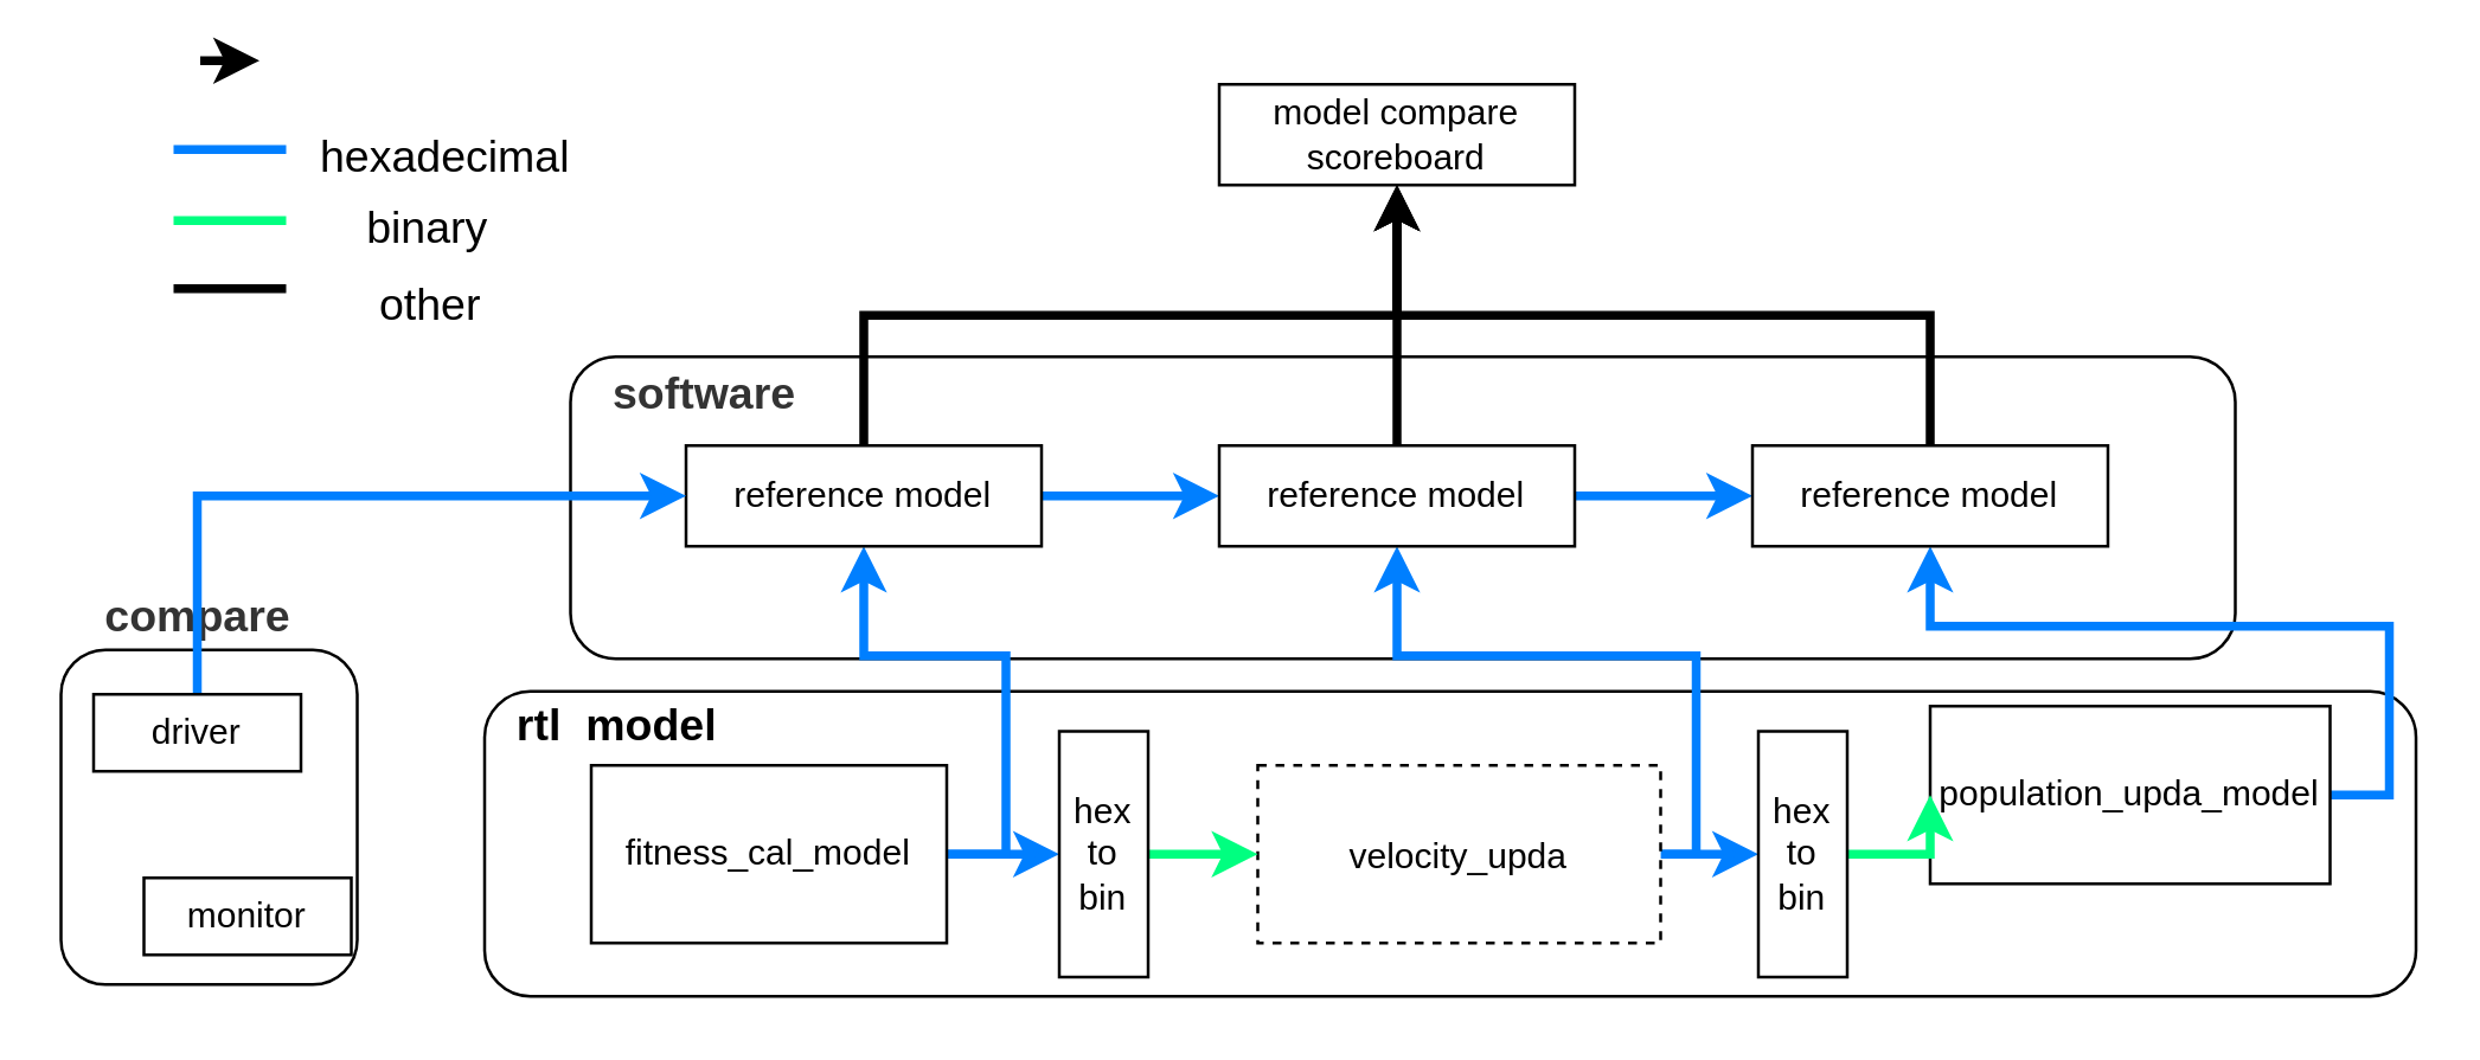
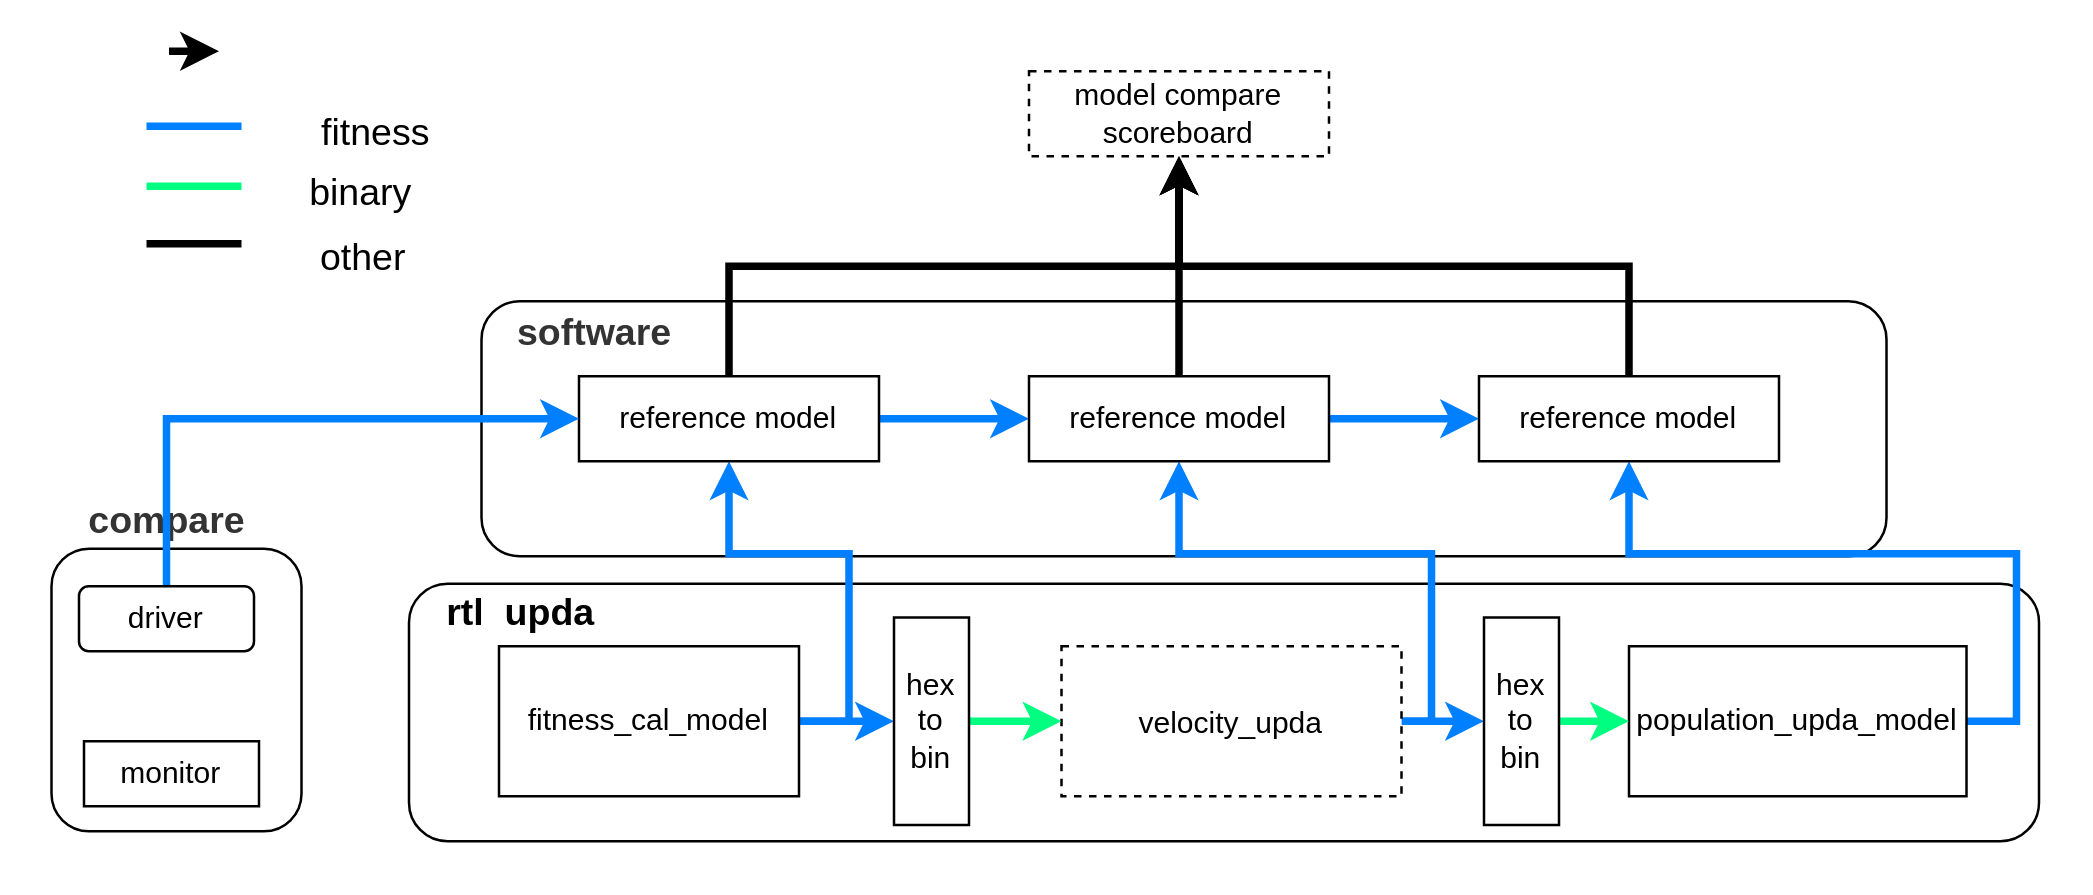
  <mxCell id="0" />
  <mxCell id="1" parent="0" />
  <mxCell id="2" value="" style="rounded=1;whiteSpace=wrap;html=1;labelBackgroundColor=#00FF80;fontFamily=Helvetica;fontSize=12;fontColor=#00FF80;verticalAlign=middle;" vertex="1" parent="1"><mxGeometry x="192" y="120" width="562" height="102" as="geometry" /></mxCell>
  <mxCell id="3" value="" style="rounded=1;whiteSpace=wrap;html=1;labelBackgroundColor=none;fontFamily=Helvetica;fontSize=12;fontColor=#000000;" vertex="1" parent="1"><mxGeometry x="163" y="233" width="652" height="103" as="geometry" /></mxCell>
  <mxCell id="4" style="edgeStyle=orthogonalEdgeStyle;rounded=0;orthogonalLoop=1;jettySize=auto;html=1;exitX=1;exitY=0.5;exitDx=0;exitDy=0;entryX=0;entryY=0.5;entryDx=0;entryDy=0;fontFamily=Helvetica;fontSize=12;fontColor=#000000;endArrow=classic;endFill=1;strokeColor=#007FFF;strokeWidth=3;" edge="1" parent="1" source="6" target="28"><mxGeometry relative="1" as="geometry" /></mxCell>
  <mxCell id="5" style="edgeStyle=orthogonalEdgeStyle;rounded=0;orthogonalLoop=1;jettySize=auto;html=1;exitX=1;exitY=0.5;exitDx=0;exitDy=0;entryX=0.5;entryY=1;entryDx=0;entryDy=0;fontFamily=Helvetica;fontSize=12;fontColor=#00FF80;endArrow=classic;endFill=1;strokeColor=#007FFF;strokeWidth=3;" edge="1" parent="1" source="6" target="14"><mxGeometry relative="1" as="geometry" /></mxCell>
  <mxCell id="6" value="fitness_cal_model" style="rounded=0;whiteSpace=wrap;html=1;" vertex="1" parent="1"><mxGeometry x="199" y="258" width="120" height="60" as="geometry" /></mxCell>
  <mxCell id="7" style="edgeStyle=orthogonalEdgeStyle;rounded=0;orthogonalLoop=1;jettySize=auto;html=1;exitX=1;exitY=0.5;exitDx=0;exitDy=0;entryX=0;entryY=0.5;entryDx=0;entryDy=0;fontFamily=Helvetica;fontSize=12;fontColor=#00FF80;endArrow=classic;endFill=1;strokeColor=#007FFF;strokeWidth=3;" edge="1" parent="1" source="9" target="30"><mxGeometry relative="1" as="geometry" /></mxCell>
  <mxCell id="8" style="edgeStyle=orthogonalEdgeStyle;rounded=0;orthogonalLoop=1;jettySize=auto;html=1;exitX=1;exitY=0.5;exitDx=0;exitDy=0;entryX=0.5;entryY=1;entryDx=0;entryDy=0;fontFamily=Helvetica;fontSize=12;fontColor=#00FF80;endArrow=classic;endFill=1;strokeColor=#007FFF;strokeWidth=3;" edge="1" parent="1" source="9" target="18"><mxGeometry relative="1" as="geometry"><Array as="points"><mxPoint x="572" y="288" /><mxPoint x="572" y="221" /><mxPoint x="471" y="221" /></Array></mxGeometry></mxCell>
  <mxCell id="9" value="&lt;div style=&quot;font-size: 14px ; line-height: 19px&quot;&gt;&lt;span style=&quot;font-size: 12px&quot;&gt;velocity_upda&lt;/span&gt;&lt;/div&gt;" style="rounded=0;whiteSpace=wrap;html=1;dashed=1;" vertex="1" parent="1"><mxGeometry x="424" y="258" width="136" height="60" as="geometry" /></mxCell>
  <mxCell id="10" style="edgeStyle=orthogonalEdgeStyle;rounded=0;orthogonalLoop=1;jettySize=auto;html=1;exitX=1;exitY=0.5;exitDx=0;exitDy=0;entryX=0.5;entryY=1;entryDx=0;entryDy=0;fontFamily=Helvetica;fontSize=12;fontColor=#00FF80;endArrow=classic;endFill=1;strokeColor=#007FFF;strokeWidth=3;" edge="1" parent="1" source="11" target="20"><mxGeometry relative="1" as="geometry" /></mxCell>
- <mxCell id="11" value="population_upda_model" style="rounded=0;whiteSpace=wrap;html=1;" vertex="1" parent="1"><mxGeometry x="651" y="238" width="135" height="60" as="geometry" /></mxCell>
+ <mxCell id="11" value="population_upda_model" style="rounded=0;whiteSpace=wrap;html=1;" vertex="1" parent="1"><mxGeometry x="651" y="258" width="135" height="60" as="geometry" /></mxCell>
  <mxCell id="12" style="edgeStyle=orthogonalEdgeStyle;rounded=0;orthogonalLoop=1;jettySize=auto;html=1;exitX=1;exitY=0.5;exitDx=0;exitDy=0;entryX=0;entryY=0.5;entryDx=0;entryDy=0;fontFamily=Helvetica;fontSize=12;fontColor=#000000;endArrow=classic;endFill=1;strokeColor=#007FFF;strokeWidth=3;" edge="1" parent="1" source="14" target="18"><mxGeometry relative="1" as="geometry" /></mxCell>
  <mxCell id="13" style="edgeStyle=orthogonalEdgeStyle;rounded=0;orthogonalLoop=1;jettySize=auto;html=1;exitX=0.5;exitY=0;exitDx=0;exitDy=0;entryX=0.5;entryY=1;entryDx=0;entryDy=0;fontFamily=Helvetica;fontSize=12;fontColor=#00FF80;endArrow=classic;endFill=1;strokeColor=#000000;strokeWidth=3;" edge="1" parent="1" source="14" target="15"><mxGeometry relative="1" as="geometry" /></mxCell>
  <mxCell id="14" value="reference model" style="rounded=0;whiteSpace=wrap;html=1;" vertex="1" parent="1"><mxGeometry x="231" y="150" width="120" height="34" as="geometry" /></mxCell>
- <mxCell id="15" value="model compare scoreboard" style="rounded=0;whiteSpace=wrap;html=1;" vertex="1" parent="1"><mxGeometry x="411" y="28" width="120" height="34" as="geometry" /></mxCell>
+ <mxCell id="15" value="model compare scoreboard" style="rounded=0;whiteSpace=wrap;html=1;dashed=1;" vertex="1" parent="1"><mxGeometry x="411" y="28" width="120" height="34" as="geometry" /></mxCell>
  <mxCell id="16" style="edgeStyle=orthogonalEdgeStyle;rounded=0;orthogonalLoop=1;jettySize=auto;html=1;exitX=1;exitY=0.5;exitDx=0;exitDy=0;entryX=0;entryY=0.5;entryDx=0;entryDy=0;fontFamily=Helvetica;fontSize=12;fontColor=#000000;endArrow=classic;endFill=1;strokeColor=#007FFF;strokeWidth=3;" edge="1" parent="1" source="18" target="20"><mxGeometry relative="1" as="geometry" /></mxCell>
  <mxCell id="17" style="edgeStyle=orthogonalEdgeStyle;rounded=0;orthogonalLoop=1;jettySize=auto;html=1;exitX=0.5;exitY=0;exitDx=0;exitDy=0;entryX=0.5;entryY=1;entryDx=0;entryDy=0;fontFamily=Helvetica;fontSize=12;fontColor=#00FF80;endArrow=classic;endFill=1;strokeColor=#000000;strokeWidth=3;" edge="1" parent="1" source="18" target="15"><mxGeometry relative="1" as="geometry" /></mxCell>
  <mxCell id="18" value="reference model" style="rounded=0;whiteSpace=wrap;html=1;" vertex="1" parent="1"><mxGeometry x="411" y="150" width="120" height="34" as="geometry" /></mxCell>
  <mxCell id="19" style="edgeStyle=orthogonalEdgeStyle;rounded=0;orthogonalLoop=1;jettySize=auto;html=1;exitX=0.5;exitY=0;exitDx=0;exitDy=0;entryX=0.5;entryY=1;entryDx=0;entryDy=0;fontFamily=Helvetica;fontSize=12;fontColor=#00FF80;endArrow=classic;endFill=1;strokeColor=#000000;strokeWidth=3;" edge="1" parent="1" source="20" target="15"><mxGeometry relative="1" as="geometry" /></mxCell>
  <mxCell id="20" value="reference model" style="rounded=0;whiteSpace=wrap;html=1;" vertex="1" parent="1"><mxGeometry x="591" y="150" width="120" height="34" as="geometry" /></mxCell>
- <mxCell id="21" value="&lt;font style=&quot;font-size: 15px&quot;&gt;&lt;b&gt;rtl&amp;nbsp;&amp;nbsp;model&lt;/b&gt;&lt;/font&gt;" style="text;html=1;strokeColor=none;fillColor=none;align=center;verticalAlign=middle;whiteSpace=wrap;rounded=0;labelBackgroundColor=none;fontFamily=Helvetica;fontSize=12;fontColor=#000000;" vertex="1" parent="1"><mxGeometry x="119" y="229" width="178" height="30" as="geometry" /></mxCell>
+ <mxCell id="21" value="&lt;font style=&quot;font-size: 15px&quot;&gt;&lt;b&gt;rtl&amp;nbsp;&amp;nbsp;upda&lt;/b&gt;&lt;/font&gt;" style="text;html=1;strokeColor=none;fillColor=none;align=center;verticalAlign=middle;whiteSpace=wrap;rounded=0;labelBackgroundColor=none;fontFamily=Helvetica;fontSize=12;fontColor=#000000;" vertex="1" parent="1"><mxGeometry x="119" y="229" width="178" height="30" as="geometry" /></mxCell>
  <mxCell id="22" value="" style="rounded=1;whiteSpace=wrap;html=1;labelBackgroundColor=none;fontFamily=Helvetica;fontSize=12;fontColor=#000000;" vertex="1" parent="1"><mxGeometry x="20" y="219" width="100" height="113" as="geometry" /></mxCell>
  <mxCell id="23" value="&lt;span style=&quot;color: rgb(51 , 51 , 51) ; font-family: &amp;#34;arial&amp;#34; , sans-serif&quot;&gt;&lt;font style=&quot;font-size: 15px&quot;&gt;&lt;b&gt;compare&lt;/b&gt;&lt;/font&gt;&lt;/span&gt;" style="text;html=1;strokeColor=none;fillColor=none;align=center;verticalAlign=middle;whiteSpace=wrap;rounded=0;labelBackgroundColor=none;fontFamily=Helvetica;fontSize=12;fontColor=#000000;" vertex="1" parent="1"><mxGeometry x="28" y="192" width="77" height="30" as="geometry" /></mxCell>
  <mxCell id="24" style="edgeStyle=orthogonalEdgeStyle;rounded=0;orthogonalLoop=1;jettySize=auto;html=1;exitX=0.5;exitY=0;exitDx=0;exitDy=0;entryX=0;entryY=0.5;entryDx=0;entryDy=0;fontFamily=Helvetica;fontSize=12;fontColor=#000000;endArrow=classic;endFill=1;strokeColor=#007FFF;strokeWidth=3;" edge="1" parent="1" source="25" target="14"><mxGeometry relative="1" as="geometry" /></mxCell>
- <mxCell id="25" value="driver" style="rounded=0;whiteSpace=wrap;html=1;labelBackgroundColor=none;fontFamily=Helvetica;fontSize=12;fontColor=#000000;" vertex="1" parent="1"><mxGeometry x="31" y="234" width="70" height="26" as="geometry" /></mxCell>
- <mxCell id="26" value="monitor" style="rounded=0;whiteSpace=wrap;html=1;labelBackgroundColor=none;fontFamily=Helvetica;fontSize=12;fontColor=#000000;" vertex="1" parent="1"><mxGeometry x="48" y="296" width="70" height="26" as="geometry" /></mxCell>
+ <mxCell id="25" value="driver" style="whiteSpace=wrap;html=1;labelBackgroundColor=none;fontFamily=Helvetica;fontSize=12;fontColor=#000000;rounded=1;" vertex="1" parent="1"><mxGeometry x="31" y="234" width="70" height="26" as="geometry" /></mxCell>
+ <mxCell id="26" value="monitor" style="rounded=0;whiteSpace=wrap;html=1;labelBackgroundColor=none;fontFamily=Helvetica;fontSize=12;fontColor=#000000;" vertex="1" parent="1"><mxGeometry x="33" y="296" width="70" height="26" as="geometry" /></mxCell>
  <mxCell id="27" style="edgeStyle=orthogonalEdgeStyle;rounded=0;orthogonalLoop=1;jettySize=auto;html=1;exitX=1;exitY=0.5;exitDx=0;exitDy=0;fontFamily=Helvetica;fontSize=12;fontColor=#000000;endArrow=classic;endFill=1;strokeColor=#00FF80;strokeWidth=3;" edge="1" parent="1" source="28" target="9"><mxGeometry relative="1" as="geometry" /></mxCell>
  <mxCell id="28" value="hex&lt;br&gt;to&lt;br&gt;bin" style="rounded=0;whiteSpace=wrap;html=1;labelBackgroundColor=none;fontFamily=Helvetica;fontSize=12;fontColor=#000000;verticalAlign=middle;" vertex="1" parent="1"><mxGeometry x="357" y="246.5" width="30" height="83" as="geometry" /></mxCell>
  <mxCell id="29" style="edgeStyle=orthogonalEdgeStyle;rounded=0;orthogonalLoop=1;jettySize=auto;html=1;exitX=1;exitY=0.5;exitDx=0;exitDy=0;entryX=0;entryY=0.5;entryDx=0;entryDy=0;fontFamily=Helvetica;fontSize=12;fontColor=#00FF80;endArrow=classic;endFill=1;strokeColor=#00FF80;strokeWidth=3;" edge="1" parent="1" source="30" target="11"><mxGeometry relative="1" as="geometry" /></mxCell>
  <mxCell id="30" value="hex&lt;br&gt;to&lt;br&gt;bin" style="rounded=0;whiteSpace=wrap;html=1;labelBackgroundColor=none;fontFamily=Helvetica;fontSize=12;fontColor=#000000;verticalAlign=middle;" vertex="1" parent="1"><mxGeometry x="593" y="246.5" width="30" height="83" as="geometry" /></mxCell>
  <mxCell id="31" value="&lt;span style=&quot;color: rgb(51 , 51 , 51) ; font-family: &amp;#34;arial&amp;#34; , sans-serif&quot;&gt;&lt;font style=&quot;font-size: 15px&quot;&gt;&lt;b&gt;software&lt;/b&gt;&lt;/font&gt;&lt;/span&gt;" style="text;html=1;strokeColor=none;fillColor=none;align=center;verticalAlign=middle;whiteSpace=wrap;rounded=0;labelBackgroundColor=none;fontFamily=Helvetica;fontSize=12;fontColor=#000000;" vertex="1" parent="1"><mxGeometry x="199" y="117" width="77" height="30" as="geometry" /></mxCell>
  <mxCell id="32" value="" style="endArrow=classic;html=1;rounded=0;fontFamily=Helvetica;fontSize=15;fontColor=#00FF80;strokeColor=#000000;strokeWidth=3;" edge="1" parent="1"><mxGeometry width="50" height="50" relative="1" as="geometry"><mxPoint x="67" y="20" as="sourcePoint" /><mxPoint x="87" y="20" as="targetPoint" /></mxGeometry></mxCell>
  <mxCell id="33" value="" style="endArrow=none;html=1;rounded=0;fontFamily=Helvetica;fontSize=15;fontColor=#007FFF;strokeColor=#007FFF;strokeWidth=3;" edge="1" parent="1"><mxGeometry width="50" height="50" relative="1" as="geometry"><mxPoint x="58" y="50" as="sourcePoint" /><mxPoint x="96" y="50" as="targetPoint" /></mxGeometry></mxCell>
- <mxCell id="34" value="&lt;font color=&quot;#000000&quot;&gt;hexadecimal&lt;/font&gt;" style="text;html=1;strokeColor=none;fillColor=none;align=center;verticalAlign=middle;whiteSpace=wrap;rounded=0;labelBackgroundColor=none;fontFamily=Helvetica;fontSize=15;fontColor=#007FFF;" vertex="1" parent="1"><mxGeometry x="120" y="37" width="60" height="30" as="geometry" /></mxCell>
+ <mxCell id="34" value="&lt;font color=&quot;#000000&quot;&gt;fitness&lt;/font&gt;" style="text;html=1;strokeColor=none;fillColor=none;align=center;verticalAlign=middle;whiteSpace=wrap;rounded=0;labelBackgroundColor=none;fontFamily=Helvetica;fontSize=15;fontColor=#007FFF;" vertex="1" parent="1"><mxGeometry x="120" y="37" width="60" height="30" as="geometry" /></mxCell>
  <mxCell id="35" value="" style="endArrow=none;html=1;rounded=0;fontFamily=Helvetica;fontSize=15;fontColor=#007FFF;strokeColor=#00FF80;strokeWidth=3;" edge="1" parent="1"><mxGeometry width="50" height="50" relative="1" as="geometry"><mxPoint x="58" y="74" as="sourcePoint" /><mxPoint x="96" y="74" as="targetPoint" /></mxGeometry></mxCell>
  <mxCell id="36" value="&lt;font color=&quot;#000000&quot;&gt;binary&lt;/font&gt;" style="text;html=1;strokeColor=none;fillColor=none;align=center;verticalAlign=middle;whiteSpace=wrap;rounded=0;labelBackgroundColor=none;fontFamily=Helvetica;fontSize=15;fontColor=#007FFF;" vertex="1" parent="1"><mxGeometry x="114" y="61" width="60" height="30" as="geometry" /></mxCell>
  <mxCell id="37" value="" style="endArrow=none;html=1;rounded=0;fontFamily=Helvetica;fontSize=15;fontColor=#007FFF;strokeColor=#000000;strokeWidth=3;" edge="1" parent="1"><mxGeometry width="50" height="50" relative="1" as="geometry"><mxPoint x="58" y="97" as="sourcePoint" /><mxPoint x="96" y="97" as="targetPoint" /></mxGeometry></mxCell>
  <mxCell id="38" value="&lt;font color=&quot;#000000&quot;&gt;other&lt;/font&gt;" style="text;html=1;strokeColor=none;fillColor=none;align=center;verticalAlign=middle;whiteSpace=wrap;rounded=0;labelBackgroundColor=none;fontFamily=Helvetica;fontSize=15;fontColor=#007FFF;" vertex="1" parent="1"><mxGeometry x="115" y="87" width="60" height="30" as="geometry" /></mxCell>
